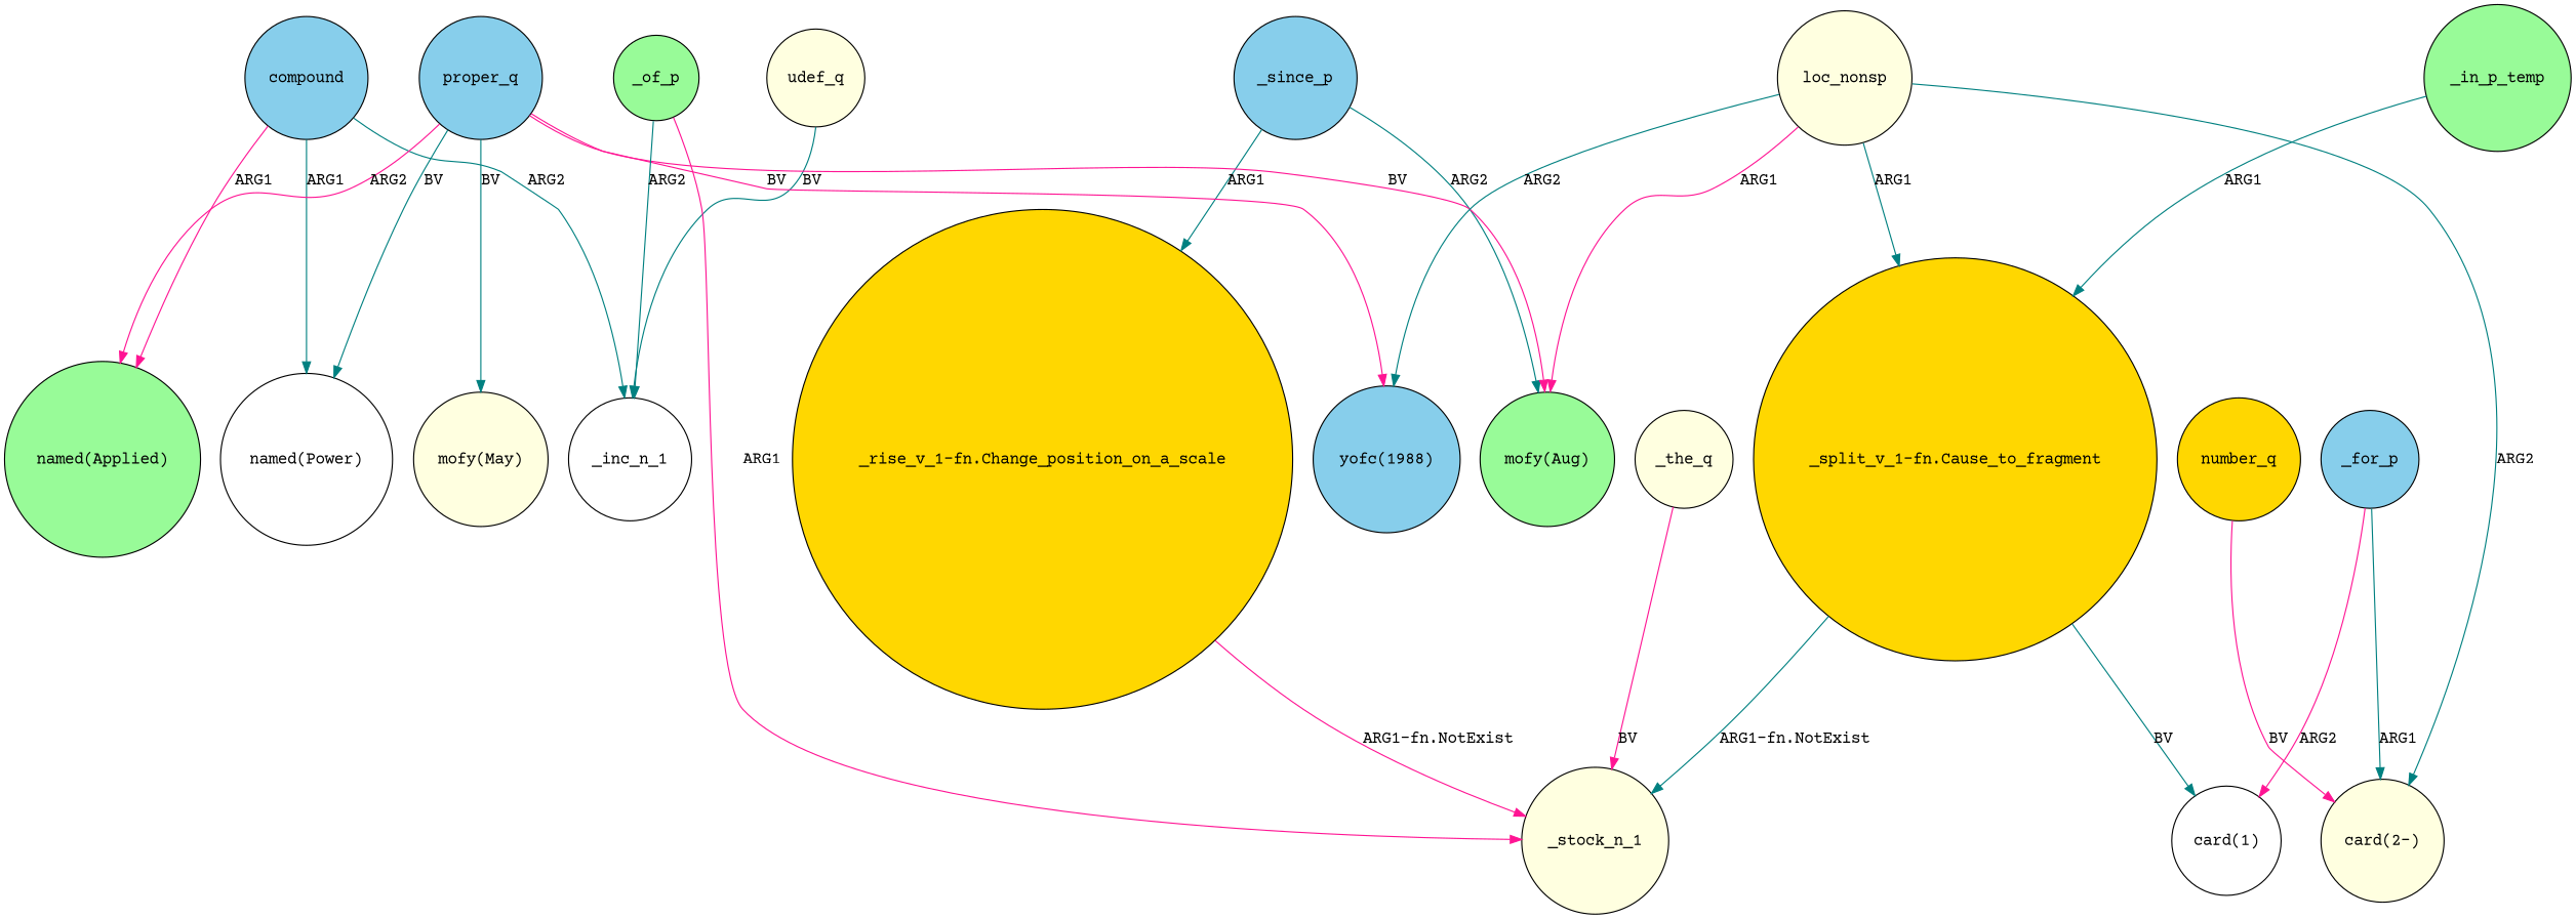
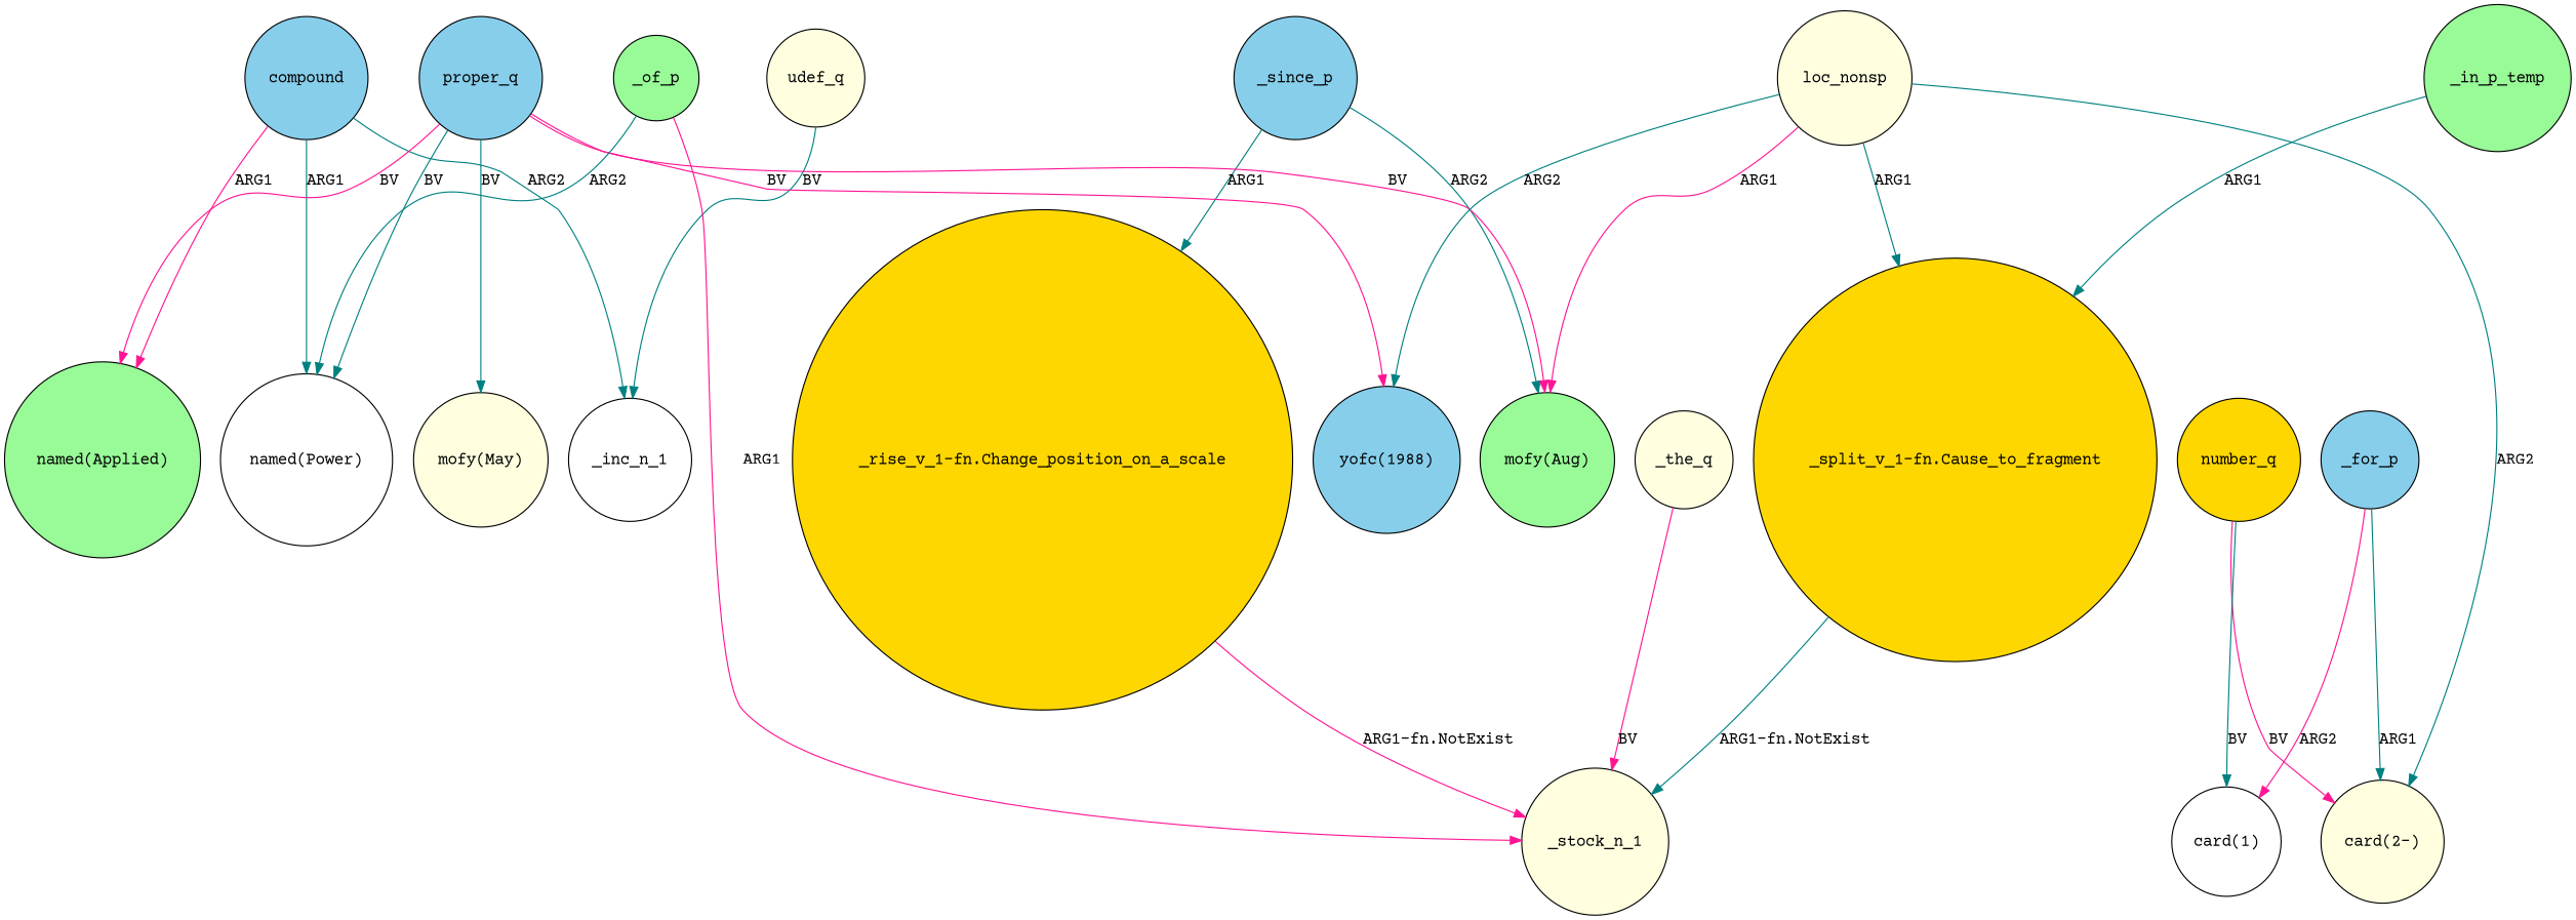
  digraph {
    fontname="Courier Prime"
    node [fillcolor=lightyellow fontname="Courier Prime" shape=circle style=filled]
    edge [color=teal fontname="Courier Prime"]
    compound [fillcolor=skyblue]
    "named(Power)" [fillcolor=white]
    "named(Applied)" [fillcolor=palegreen]
    _inc_n_1 [fillcolor=white]
    _since_p [fillcolor=skyblue]
    "mofy(Aug)" [fillcolor=palegreen]
    "_rise_v_1-fn.Change_position_on_a_scale" [fillcolor=gold]
    _stock_n_1
    udef_q
    proper_q [fillcolor=skyblue]
    "mofy(May)"
    "yofc(1988)" [fillcolor=skyblue]
    loc_nonsp
    "_split_v_1-fn.Cause_to_fragment" [fillcolor=gold]
    "card(2-)"
    _the_q
    _for_p [fillcolor=skyblue]
    "card(1)" [fillcolor=white]
    _of_p [fillcolor=palegreen]
    _in_p_temp [fillcolor=palegreen]
    number_q [fillcolor=gold]
    compound -> "named(Power)" [label=ARG1]
    compound -> "named(Applied)" [color=deeppink label=ARG1]
    compound -> _inc_n_1 [label=ARG2]
    _since_p -> "mofy(Aug)" [label=ARG2]
    _since_p -> "_rise_v_1-fn.Change_position_on_a_scale" [label=ARG1]
    "_rise_v_1-fn.Change_position_on_a_scale" -> _stock_n_1 [color=deeppink label="ARG1-fn.NotExist"]
    udef_q -> _inc_n_1 [label=BV]
    proper_q -> "named(Power)" [label=BV]
-   proper_q -> "named(Applied)" [color=deeppink label=ARG2]
+   proper_q -> "named(Applied)" [color=deeppink label=BV]
    proper_q -> "mofy(Aug)" [color=deeppink label=BV]
    proper_q -> "mofy(May)" [label=BV]
    proper_q -> "yofc(1988)" [color=deeppink label=BV]
    loc_nonsp -> "mofy(Aug)" [color=deeppink label=ARG1]
    loc_nonsp -> "yofc(1988)" [label=ARG2]
    loc_nonsp -> "_split_v_1-fn.Cause_to_fragment" [label=ARG1]
    loc_nonsp -> "card(2-)" [label=ARG2]
    "_split_v_1-fn.Cause_to_fragment" -> _stock_n_1 [label="ARG1-fn.NotExist"]
    _the_q -> _stock_n_1 [color=deeppink label=BV]
    _for_p -> "card(2-)" [label=ARG1]
    _for_p -> "card(1)" [color=deeppink label=ARG2]
-   _of_p -> _inc_n_1 [label=ARG2]
+   _of_p -> "named(Power)" [label=ARG2]
    _of_p -> _stock_n_1 [color=deeppink label=ARG1]
    _in_p_temp -> "_split_v_1-fn.Cause_to_fragment" [label=ARG1]
    number_q -> "card(2-)" [color=deeppink label=BV]
-   "_split_v_1-fn.Cause_to_fragment" -> "card(1)" [label=BV]
+   number_q -> "card(1)" [label=BV]
  }
